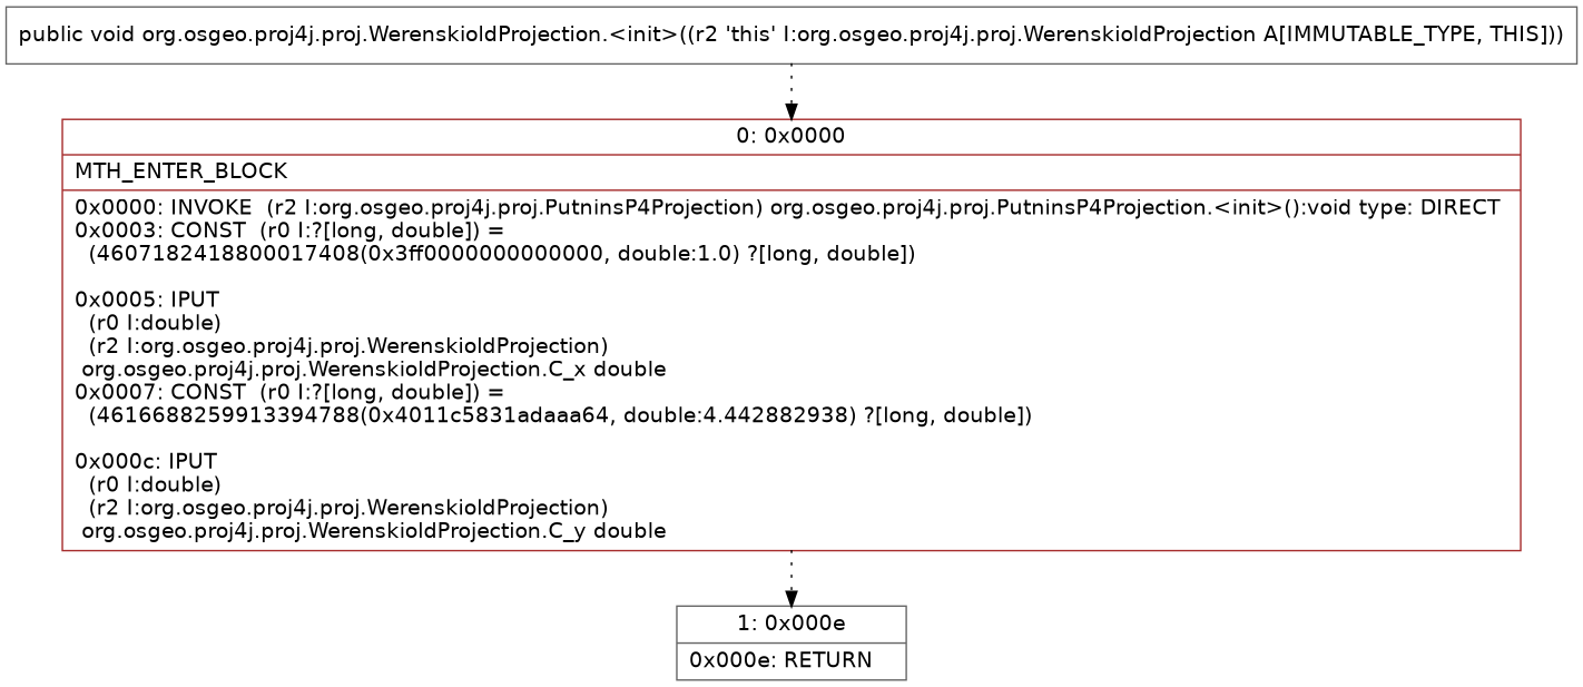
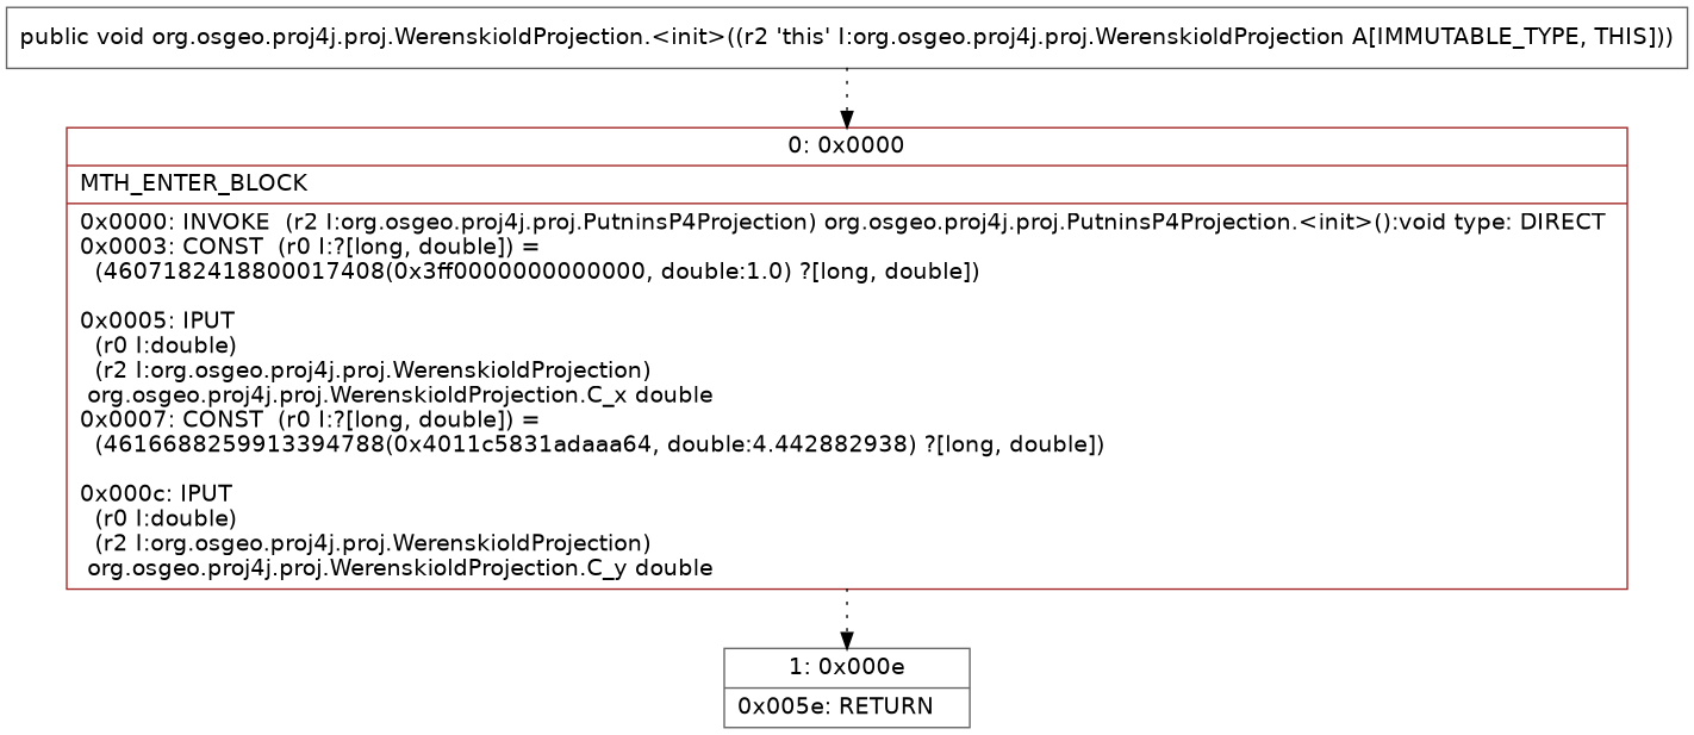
  digraph {
    fontname="DejaVu Sans"
    node [shape=record color=gray40 fontname="DejaVu Sans"]
    edge [style=dotted fontname="DejaVu Sans"]
    n1 [label="{0\:\ 0x0000|MTH_ENTER_BLOCK\l|0x0000: INVOKE  (r2 I:org.osgeo.proj4j.proj.PutninsP4Projection) org.osgeo.proj4j.proj.PutninsP4Projection.\<init\>():void type: DIRECT \l0x0003: CONST  (r0 I:?[long, double]) = \l  (4607182418800017408(0x3ff0000000000000, double:1.0) ?[long, double])\l \l0x0005: IPUT  \l  (r0 I:double)\l  (r2 I:org.osgeo.proj4j.proj.WerenskioldProjection)\l org.osgeo.proj4j.proj.WerenskioldProjection.C_x double \l0x0007: CONST  (r0 I:?[long, double]) = \l  (4616688259913394788(0x4011c5831adaaa64, double:4.442882938) ?[long, double])\l \l0x000c: IPUT  \l  (r0 I:double)\l  (r2 I:org.osgeo.proj4j.proj.WerenskioldProjection)\l org.osgeo.proj4j.proj.WerenskioldProjection.C_y double \l}" color=brown]
-   n2 [label="{1\:\ 0x000e|0x000e: RETURN   \l}"]
+   n2 [label="{1\:\ 0x000e|0x005e: RETURN   \l}"]
    n3 [label="{public void org.osgeo.proj4j.proj.WerenskioldProjection.\<init\>((r2 'this' I:org.osgeo.proj4j.proj.WerenskioldProjection A[IMMUTABLE_TYPE, THIS])) }"]
    n1 -> n2
    n3 -> n1
  }
